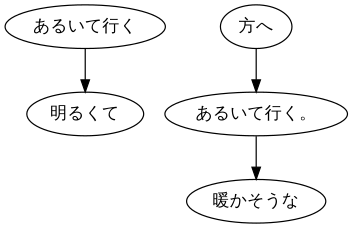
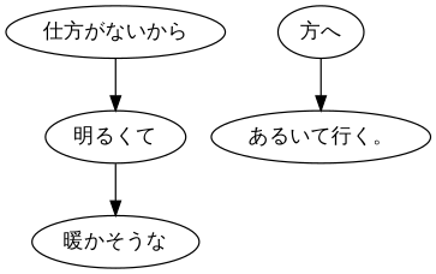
  digraph {
-   n1 [label="あるいて行く"]
+   n1 [label="仕方がないから"]
    n2 [label="明るくて"]
    n3 [label="暖かそうな"]
    n4 [label="方へ"]
    n5 [label="あるいて行く。"]
    n1 -> n2
-   n5 -> n3
+   n2 -> n3
    n4 -> n5
  }
